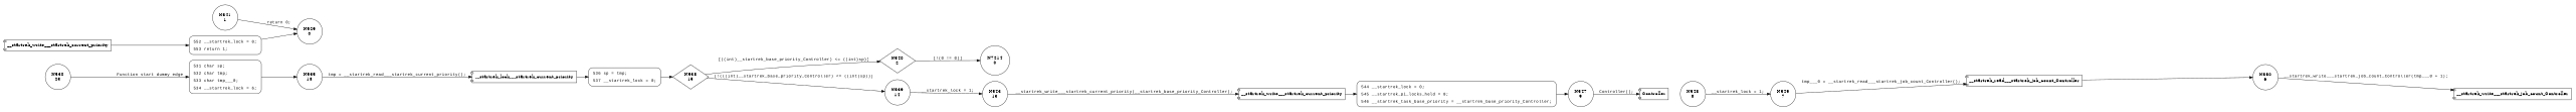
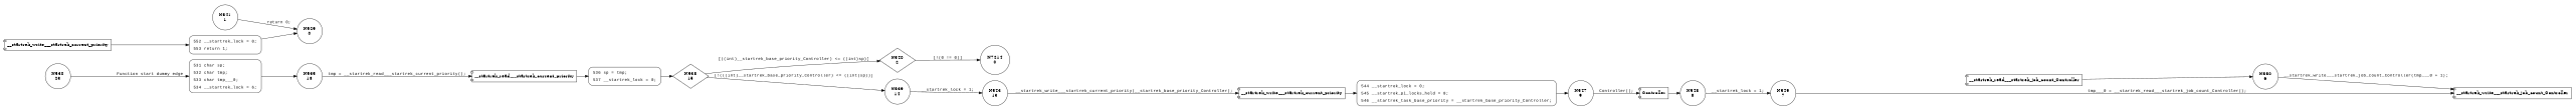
  digraph {
    rankdir=LR
    node [shape=circle]
    edge [fontname="Courier New"]
    n1 [label="N530\n23"]
    n2 [fillcolor=white fontname="Courier New" label=<<table border="0" cellborder="0" cellpadding="3" bgcolor="white"><tr><td align="right">531</td><td align="left">char sp;</td></tr><tr><td align="right">532</td><td align="left">char tmp;</td></tr><tr><td align="right">533</td><td align="left">char tmp___0;</td></tr><tr><td align="right">534</td><td align="left">__startrek_lock = 6;</td></tr></table>> penwidth=1 shape=Mrecord style="filled,bold"]
    n3 [label="N535\n18"]
-   n4 [label=__startrek_lock___startrek_current_priority shape=component]
+   n4 [label=__startrek_read___startrek_current_priority shape=component]
    n5 [fillcolor=white fontname="Courier New" label=<<table border="0" cellborder="0" cellpadding="3" bgcolor="white"><tr><td align="right">536</td><td align="left">sp = tmp;</td></tr><tr><td align="right">537</td><td align="left">__startrek_lock = 0;</td></tr></table>> penwidth=1 shape=Mrecord style="filled,bold"]
    n6 [label="N538\n15" shape=diamond]
    n7 [label="N540\n2" shape=diamond]
    n8 [label="N539\n14"]
    n9 [label="N7214\n0"]
    n10 [label="N543\n13"]
    n11 [label="N541\n1"]
    n12 [label="N529\n0"]
    n13 [label=__startrek_write___startrek_current_priority shape=component]
    n14 [fillcolor=white fontname="Courier New" label=<<table border="0" cellborder="0" cellpadding="3" bgcolor="white"><tr><td align="right">544</td><td align="left">__startrek_lock = 0;</td></tr><tr><td align="right">545</td><td align="left">__startrek_pi_locks_held = 0;</td></tr><tr><td align="right">546</td><td align="left">__startrek_task_base_priority = __startrek_base_priority_Controller;</td></tr></table>> penwidth=1 shape=Mrecord style="filled,bold"]
    n15 [label="N547\n9"]
    n16 [label=Controller shape=component]
    n17 [label="N548\n8"]
    n18 [label="N549\n7"]
    n19 [label=__startrek_read___startrek_job_count_Controller shape=component]
    n20 [label="N550\n6"]
    n21 [label=__startrek_write___startrek_job_count_Controller shape=component]
    n22 [label=__startrek_write___startrek_current_priority shape=component]
    n23 [fillcolor=white fontname="Courier New" label=<<table border="0" cellborder="0" cellpadding="3" bgcolor="white"><tr><td align="right">552</td><td align="left">__startrek_lock = 0;</td></tr><tr><td align="right">553</td><td align="left">return 1;</td></tr></table>> penwidth=1 shape=Mrecord style="filled,bold"]
    n1 -> n2 [label="Function start dummy edge"]
    n2 -> n3 [fontname=""]
    n3 -> n4 [label="tmp = __startrek_read___startrek_current_priority();"]
    n4 -> n5
    n5 -> n6 [fontname=""]
    n6 -> n7 [label="[((int)__startrek_base_priority_Controller) <= ((int)sp)]"]
    n6 -> n8 [label="[!(((int)__startrek_base_priority_Controller) <= ((int)sp))]"]
    n7 -> n9 [label="[!(0 != 0)]"]
    n8 -> n10 [label="__startrek_lock = 1;"]
    n10 -> n13 [label="__startrek_write___startrek_current_priority(__startrek_base_priority_Controller);"]
    n11 -> n12 [label="return 0;"]
    n13 -> n14
    n14 -> n15 [fontname=""]
    n15 -> n16 [label="Controller();"]
+   n16 -> n17
    n17 -> n18 [label="__startrek_lock = 1;"]
-   n18 -> n19 [label="tmp___0 = __startrek_read___startrek_job_count_Controller();"]
+   n18 -> n21 [label="tmp___0 = __startrek_read___startrek_job_count_Controller();"]
    n19 -> n20
    n20 -> n21 [label="__startrek_write___startrek_job_count_Controller(tmp___0 + 1);"]
    n22 -> n23
    n23 -> n12 [fontname=""]
  }
